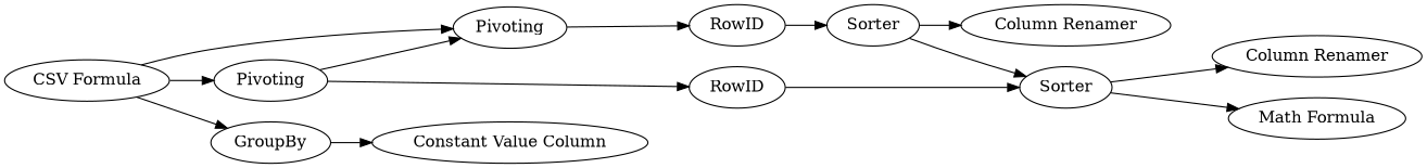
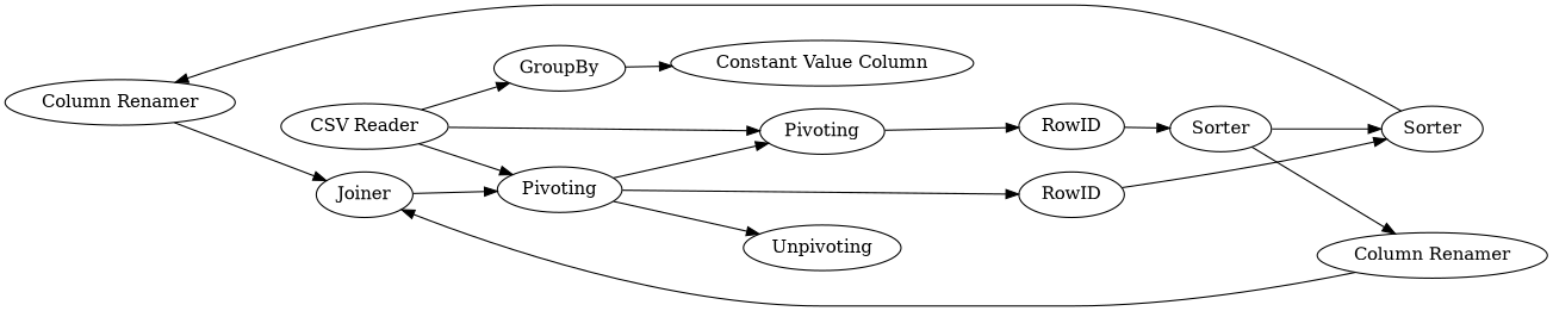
  digraph {
    rankdir=LR
    n1 [label="Column Renamer"]
+   n2 [label=Joiner]
    n3 [label=Pivoting]
    n4 [label=Pivoting]
    n5 [label=RowID]
+   n6 [label=Unpivoting]
    n7 [label=RowID]
    n8 [label=Sorter]
    n9 [label="Column Renamer"]
    n10 [label=Sorter]
-   n11 [label="Math Formula"]
    n12 [label="Constant Value Column"]
-   n13 [label="CSV Formula"]
+   n13 [label="CSV Reader"]
    n14 [label=GroupBy]
+   n1 -> n2
+   n2 -> n3
    n3 -> n4
    n3 -> n5
+   n3 -> n6
    n4 -> n7
    n5 -> n10
    n7 -> n8
    n8 -> n9
    n8 -> n10
+   n9 -> n2
    n10 -> n1
-   n10 -> n11
    n13 -> n3
    n13 -> n4
    n13 -> n14
    n14 -> n12
  }
